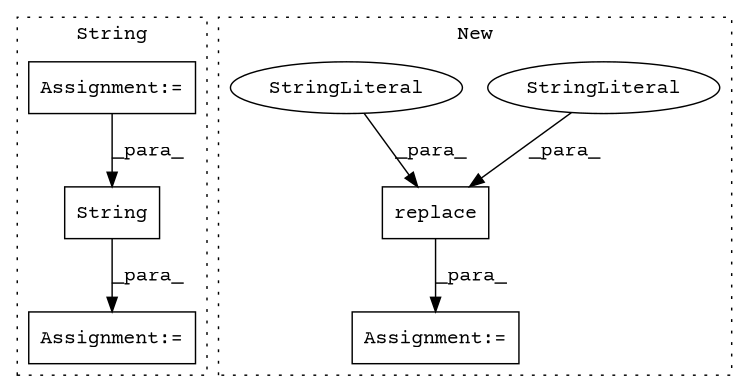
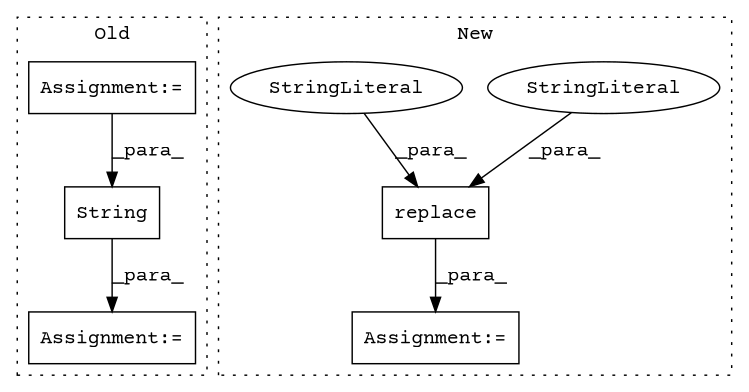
  digraph {
    fontname="Courier Prime"
    node [a=7 l=4 shape=box fontname="Courier Prime"]
    edge [fontname="Courier Prime"]
    n1 [a=32 l="7,1" label=String s="9013,9031"]
    n2 [label="Assignment:=" s=8984]
    n3 [l=1 label="Assignment:=" s=9012]
    n4 [a=32 l="8,1" label=replace s="9293,9308"]
    n5 [a=45 l=2 label=StringLiteral s=9306 shape=ellipse]
    n6 [a=45 label=StringLiteral s=9301 shape=ellipse]
    n7 [l=2 label="Assignment:=" s=9255]
    subgraph cluster_1 {
-     label=String
+     label=Old
      style=dotted
      n1
      n2
      n3
    }
    subgraph cluster_2 {
      label=New
      style=dotted
      n4
      n5
      n6
      n7
    }
    n1 -> n3 [label=_para_]
    n2 -> n1 [label=_para_]
    n4 -> n7 [label=_para_]
    n5 -> n4 [label=_para_]
    n6 -> n4 [label=_para_]
  }
